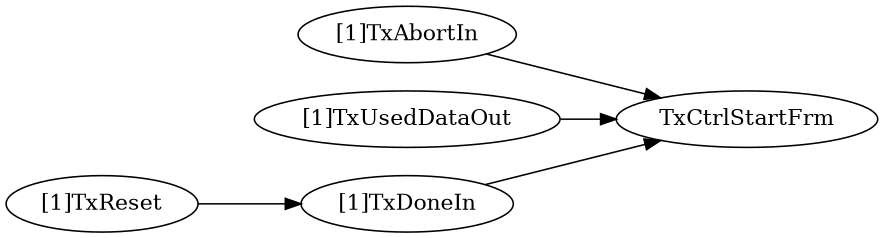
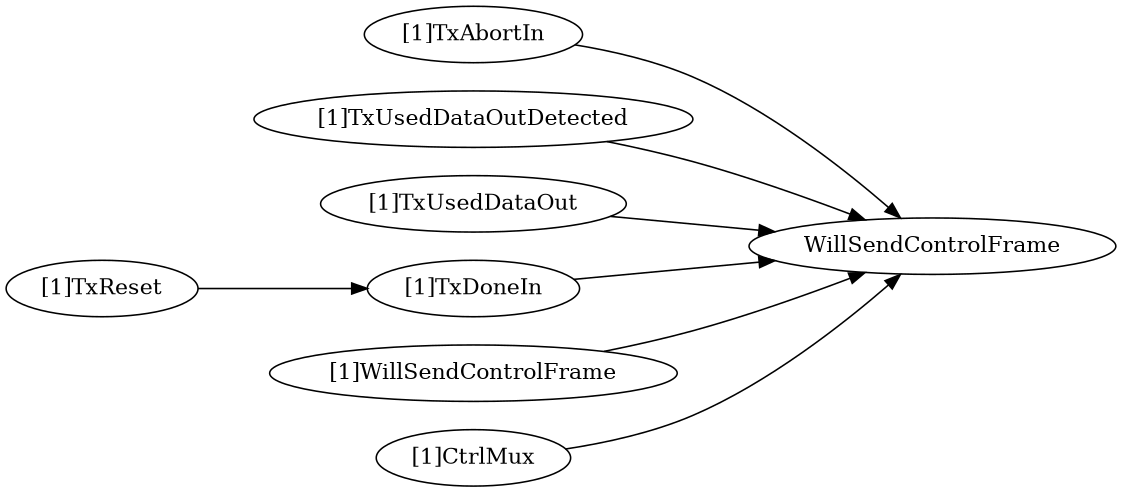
  strict digraph {
    rankdir=LR
    node [complexity=6 importance=0.0836557338681 rank=0.0139426223113]
-   TxCtrlStartFrm [complexity=0 importance=0.0653152871209 rank=0.0]
+   TxCtrlStartFrm [complexity=0 importance=0.0653152871209 rank=0.0 label=WillSendControlFrame]
    "[1]TxAbortIn"
+   "[1]TxUsedDataOutDetected"
    "[1]TxUsedDataOut"
    "[1]TxDoneIn"
    "[1]TxReset" [complexity=1 importance=0.21428630811 rank=0.21428630811]
+   "[1]WillSendControlFrame" [importance=0.125932206959 rank=0.0209887011598]
+   "[1]CtrlMux" [complexity=2 importance=0.170417653409 rank=0.0852088267045]
    "[1]TxAbortIn" -> TxCtrlStartFrm
+   "[1]TxUsedDataOutDetected" -> TxCtrlStartFrm
    "[1]TxUsedDataOut" -> TxCtrlStartFrm
    "[1]TxDoneIn" -> TxCtrlStartFrm
    "[1]TxReset" -> "[1]TxDoneIn"
+   "[1]WillSendControlFrame" -> TxCtrlStartFrm
+   "[1]CtrlMux" -> TxCtrlStartFrm
  }
